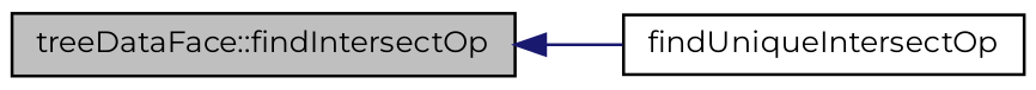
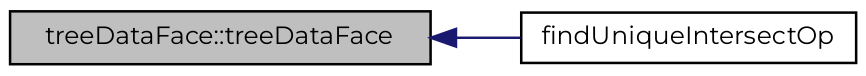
  digraph {
    rankdir=LR
    fontname=Montserrat
    node [color=black fontname=Montserrat fontsize=10 shape=record]
-   n1 [fillcolor=grey75 fontcolor=black height=0.2 label="treeDataFace::findIntersectOp" style=filled width=0.4]
+   n1 [fillcolor=grey75 fontcolor=black height=0.2 label="treeDataFace::treeDataFace" style=filled width=0.4]
    n2 [height=0.2 label=findUniqueIntersectOp width=0.4]
    n1 -> n2 [color=midnightblue dir=back fontname=Montserrat fontsize=10 labelfontname=Helvetica labelfontsize=10 style=solid]
  }
